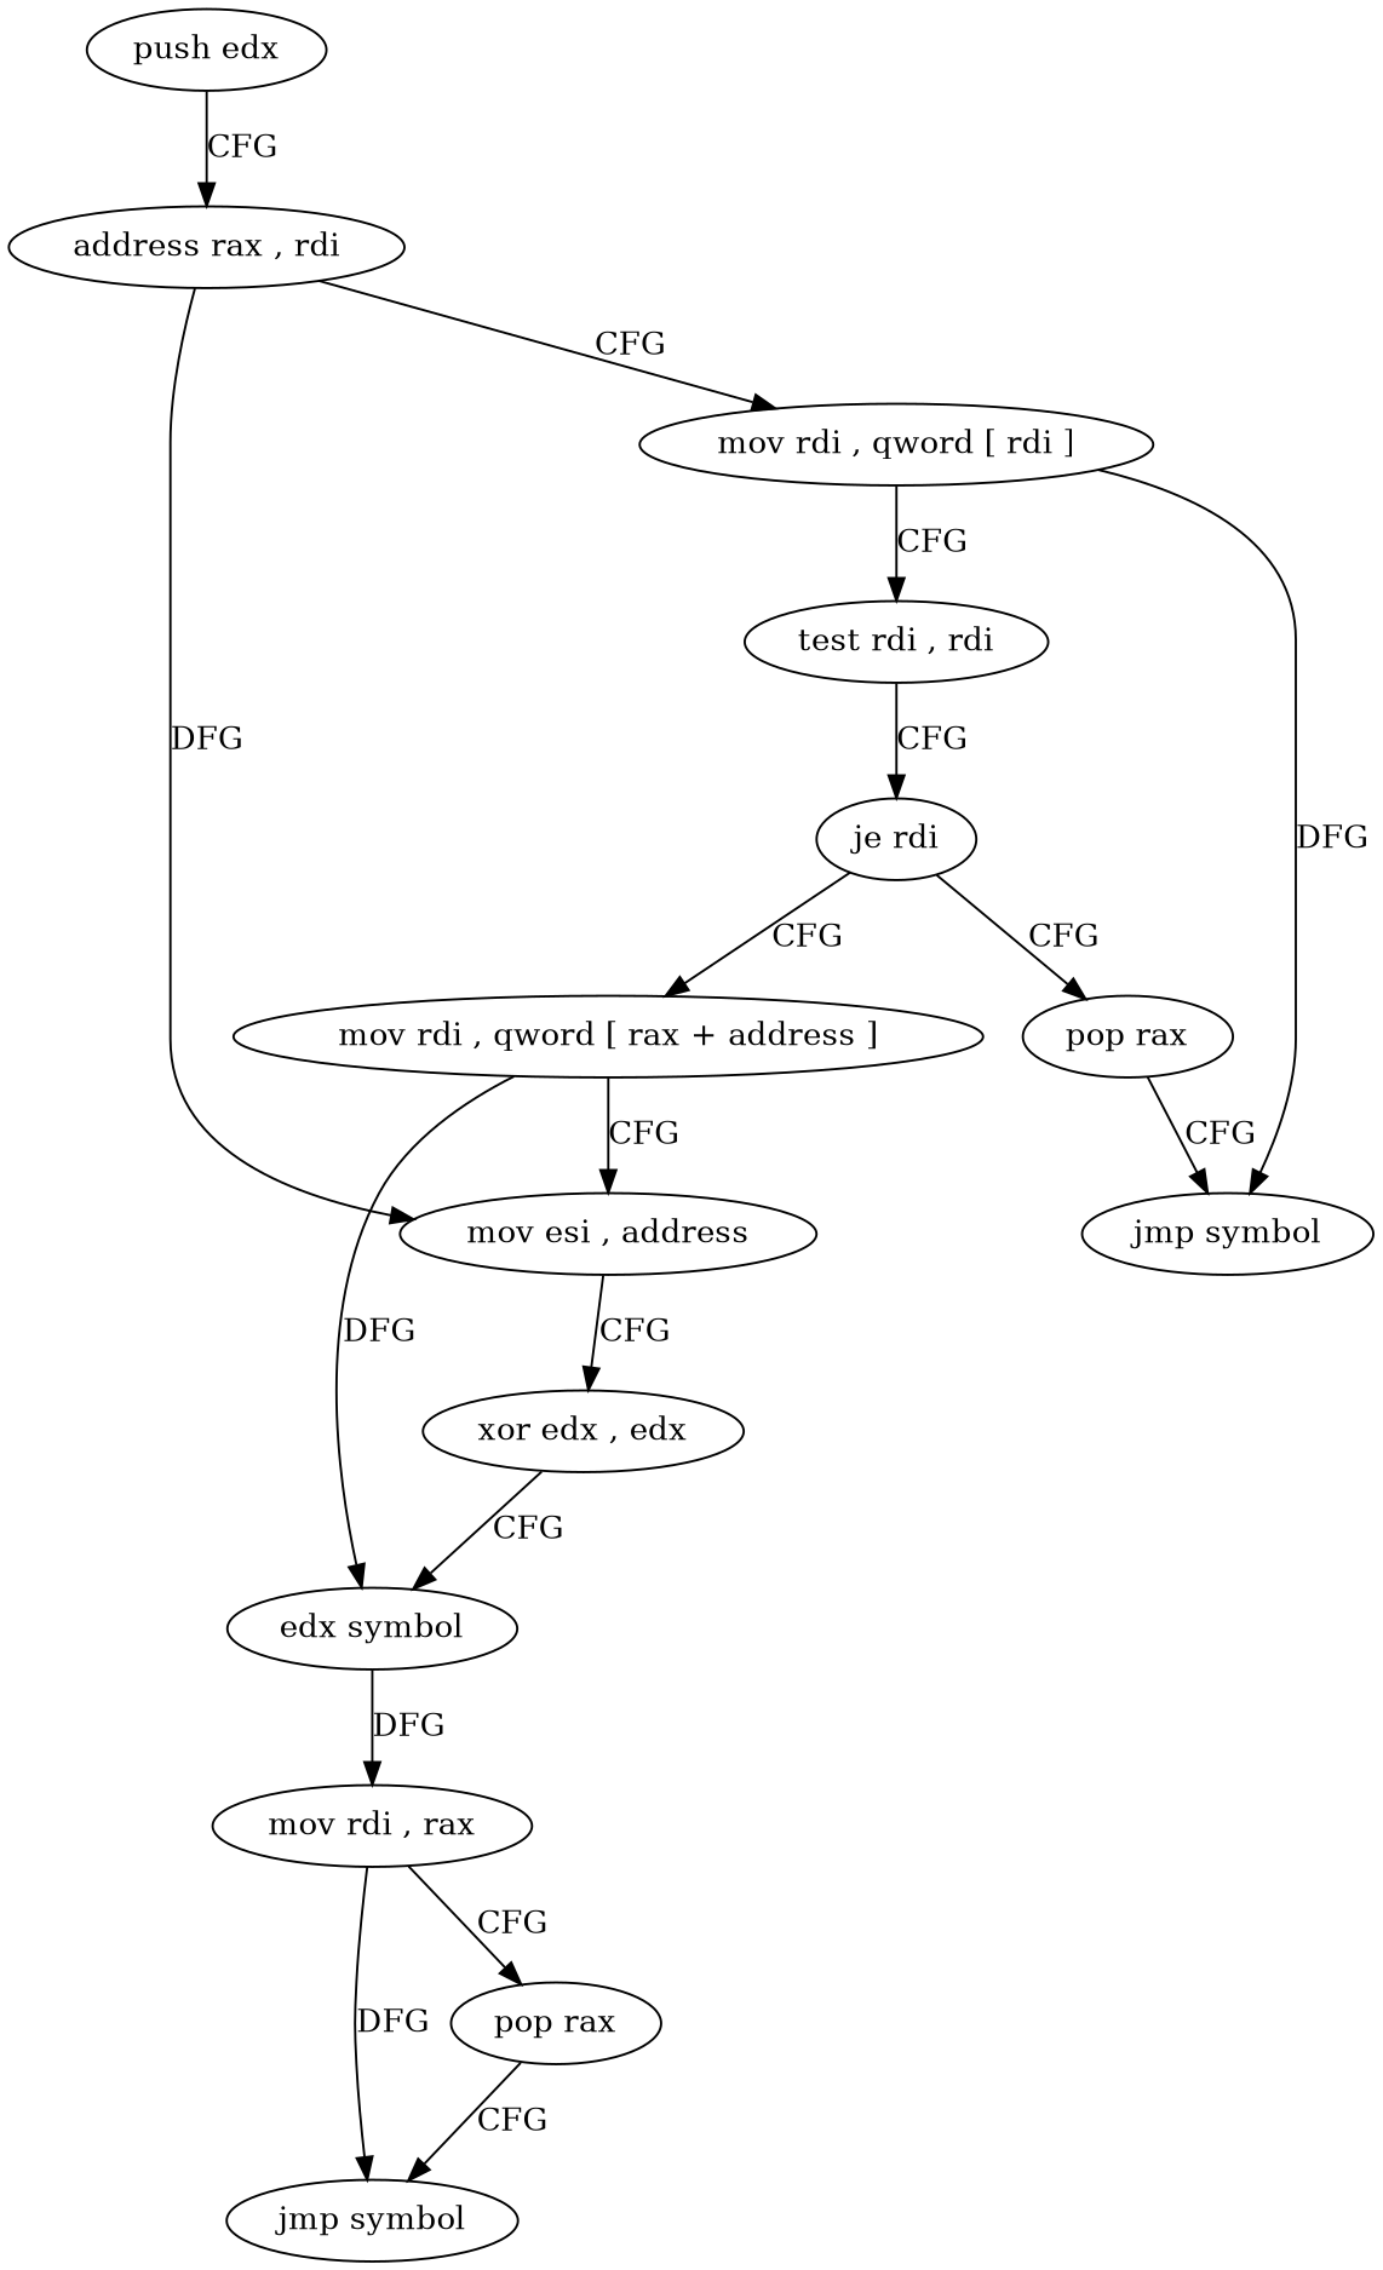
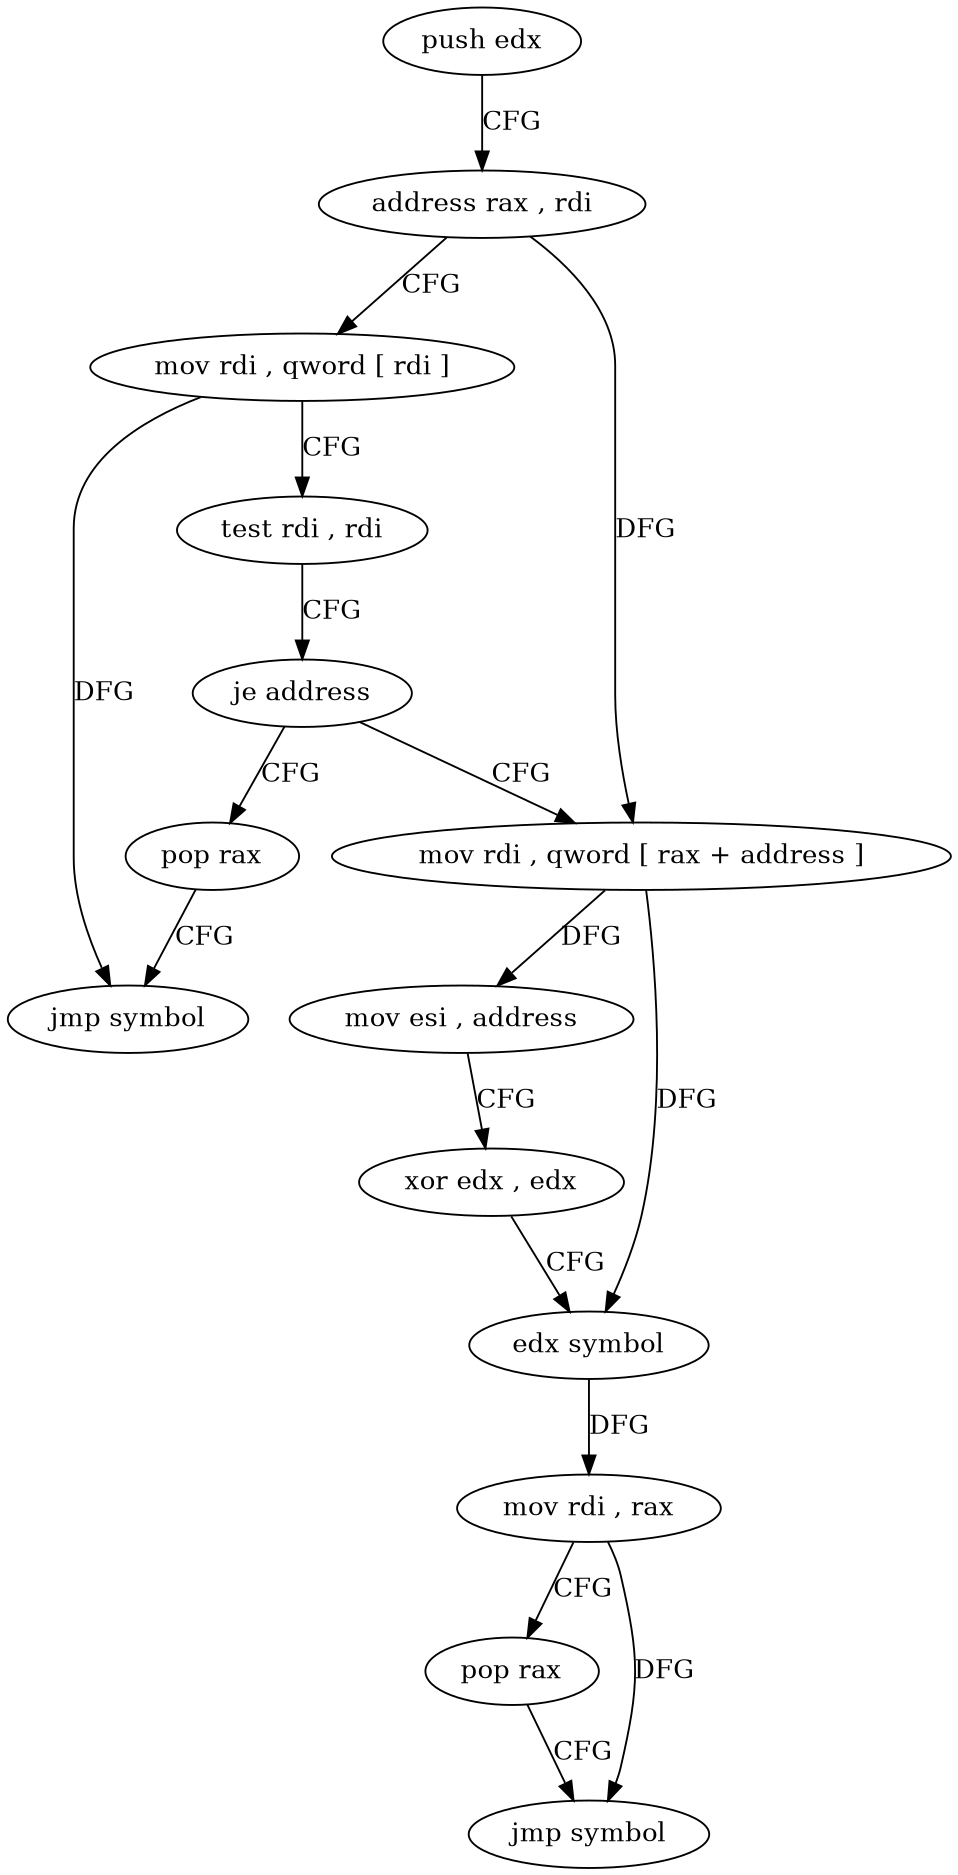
  digraph {
    n1 [label="push edx"]
    n2 [label="address rax , rdi"]
    n3 [label="mov rdi , qword [ rdi ]"]
    n4 [label="mov rdi , qword [ rax + address ]"]
    n5 [label="test rdi , rdi"]
    n6 [label="jmp symbol"]
    n7 [label="mov esi , address"]
    n8 [label="edx symbol"]
-   n9 [label="je rdi"]
+   n9 [label="je address"]
    n10 [label="pop rax"]
    n11 [label="xor edx , edx"]
    n12 [label="mov rdi , rax"]
    n13 [label="pop rax"]
    n14 [label="jmp symbol"]
    n1 -> n2 [label=CFG]
    n2 -> n3 [label=CFG]
-   n2 -> n7 [label=DFG]
+   n2 -> n4 [label=DFG]
    n3 -> n5 [label=CFG]
    n3 -> n6 [label=DFG]
-   n4 -> n7 [label=CFG]
+   n4 -> n7 [label=DFG]
    n4 -> n8 [label=DFG]
    n5 -> n9 [label=CFG]
    n7 -> n11 [label=CFG]
    n8 -> n12 [label=DFG]
    n9 -> n4 [label=CFG]
    n9 -> n10 [label=CFG]
    n10 -> n6 [label=CFG]
    n11 -> n8 [label=CFG]
    n12 -> n13 [label=CFG]
    n12 -> n14 [label=DFG]
    n13 -> n14 [label=CFG]
  }
